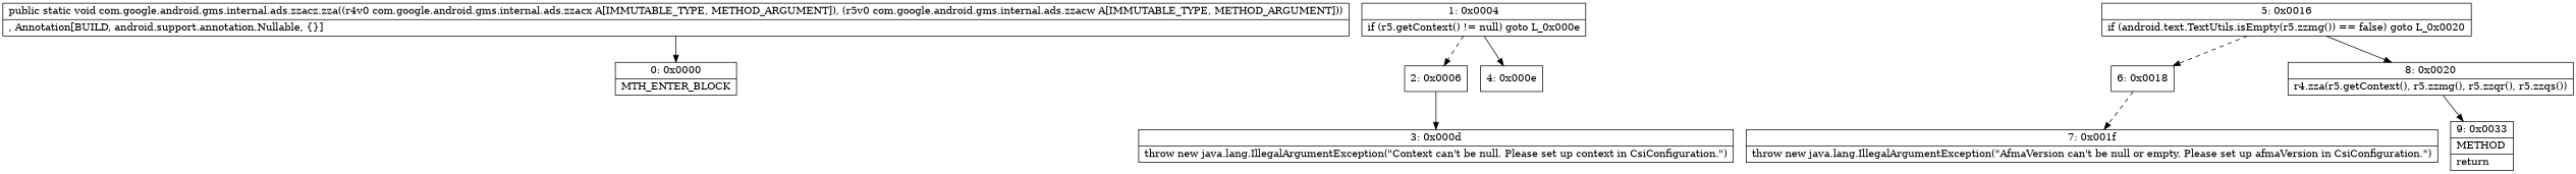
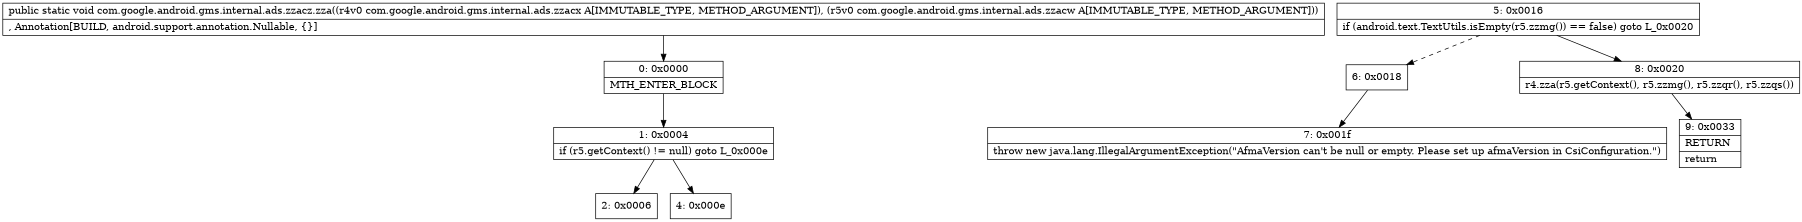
  digraph {
    node [shape=record]
    n1 [label="{0\:\ 0x0000|MTH_ENTER_BLOCK\l}"]
    n2 [label="{1\:\ 0x0004|if (r5.getContext() != null) goto L_0x000e\l}"]
    n3 [label="{2\:\ 0x0006}"]
    n4 [label="{4\:\ 0x000e}"]
-   n5 [label="{3\:\ 0x000d|throw new java.lang.IllegalArgumentException(\"Context can't be null. Please set up context in CsiConfiguration.\")\l}"]
    n6 [label="{5\:\ 0x0016|if (android.text.TextUtils.isEmpty(r5.zzmg()) == false) goto L_0x0020\l}"]
    n7 [label="{6\:\ 0x0018}"]
    n8 [label="{8\:\ 0x0020|r4.zza(r5.getContext(), r5.zzmg(), r5.zzqr(), r5.zzqs())\l}"]
    n9 [label="{7\:\ 0x001f|throw new java.lang.IllegalArgumentException(\"AfmaVersion can't be null or empty. Please set up afmaVersion in CsiConfiguration.\")\l}"]
-   n10 [label="{9\:\ 0x0033|METHOD\l|return\l}"]
+   n10 [label="{9\:\ 0x0033|RETURN\l|return\l}"]
    n11 [label="{public static void com.google.android.gms.internal.ads.zzacz.zza((r4v0 com.google.android.gms.internal.ads.zzacx A[IMMUTABLE_TYPE, METHOD_ARGUMENT]), (r5v0 com.google.android.gms.internal.ads.zzacw A[IMMUTABLE_TYPE, METHOD_ARGUMENT]))  | , Annotation[BUILD, android.support.annotation.Nullable, \{\}]\l}"]
-   n2 -> n3 [style=dashed]
+   n1 -> n2
+   n2 -> n3 [style=solid]
    n2 -> n4
-   n3 -> n5
    n6 -> n7 [style=dashed]
    n6 -> n8
-   n7 -> n9 [style=dashed]
+   n7 -> n9
    n8 -> n10
    n11 -> n1
  }
